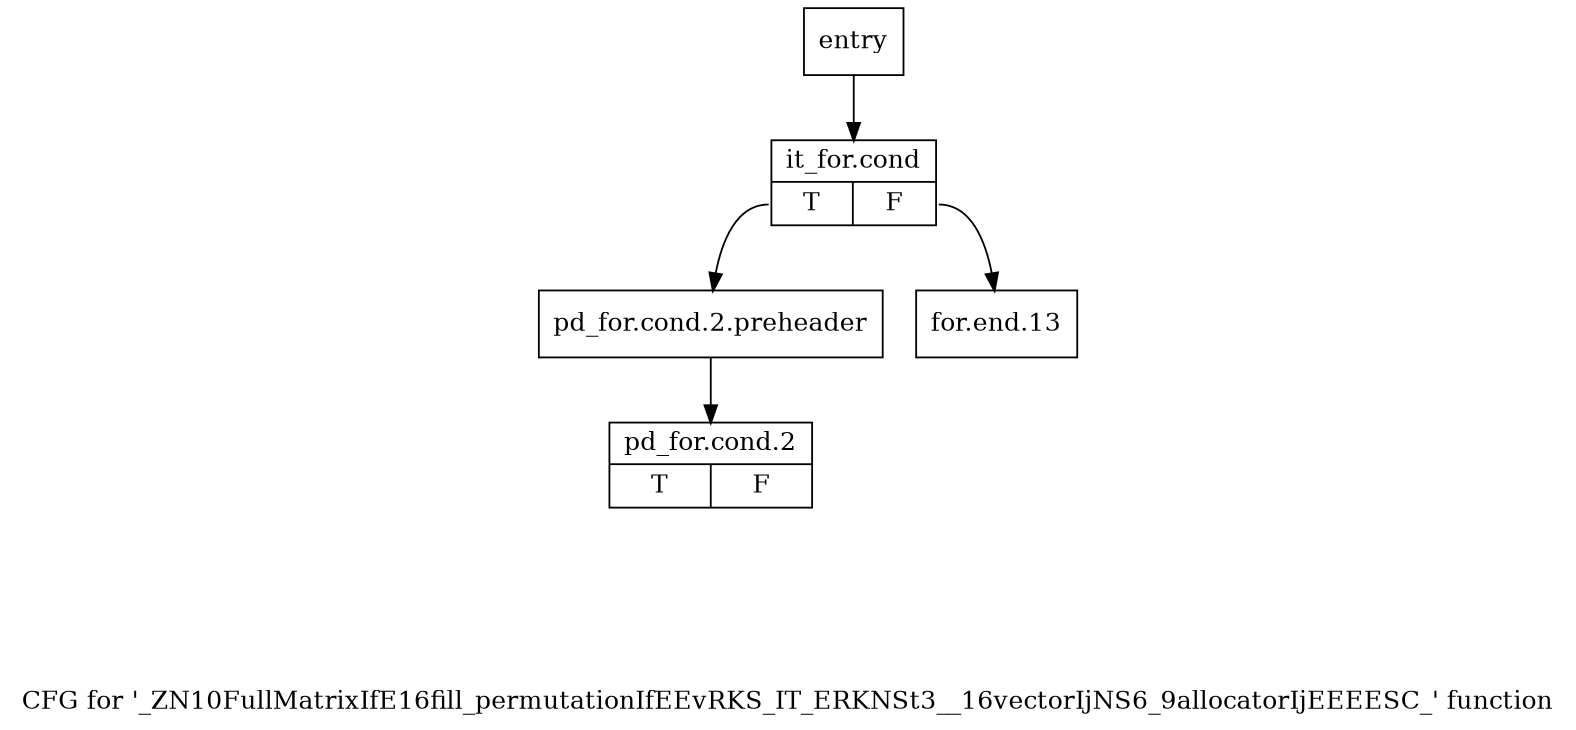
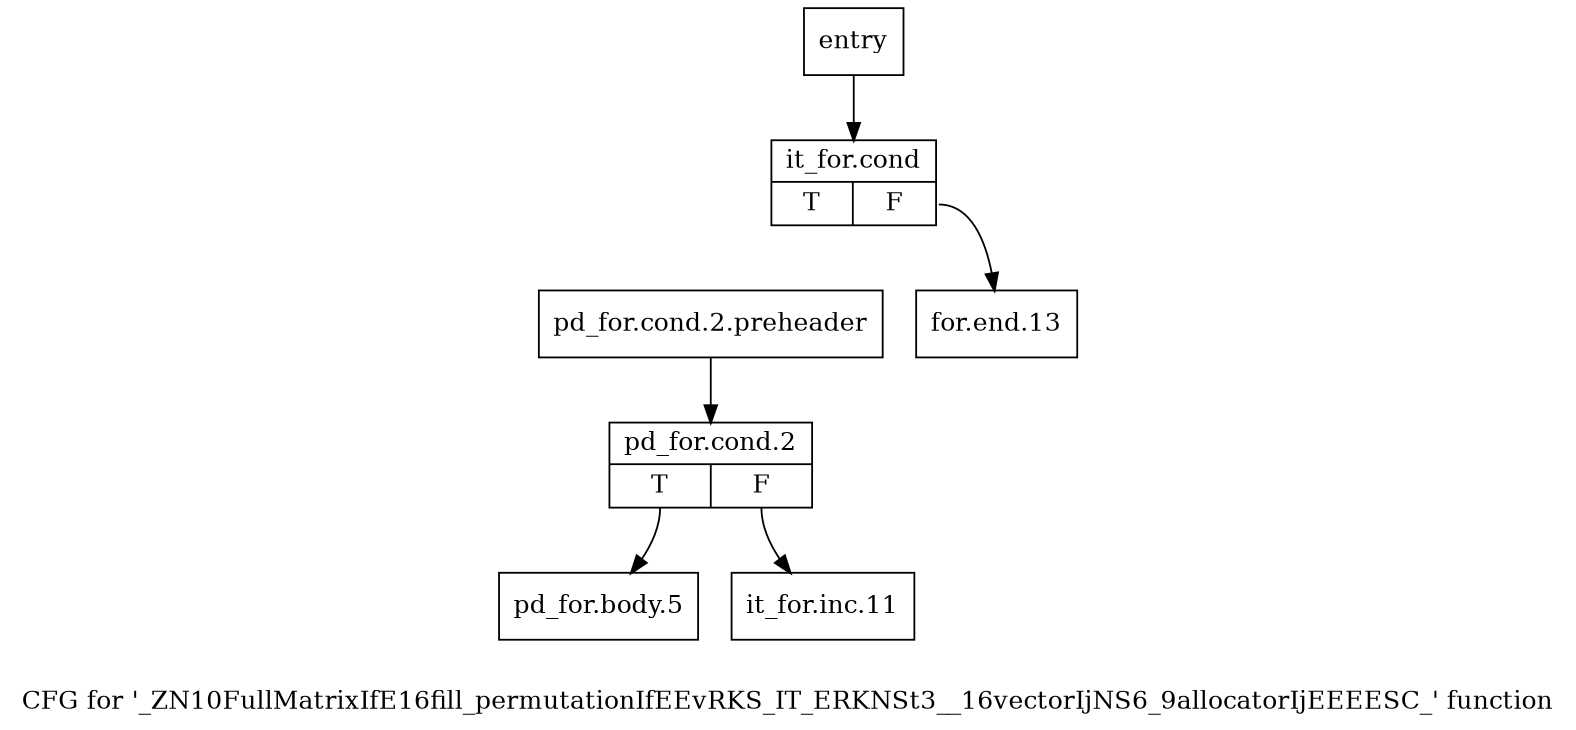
  digraph {
    label="CFG for '_ZN10FullMatrixIfE16fill_permutationIfEEvRKS_IT_ERKNSt3__16vectorIjNS6_9allocatorIjEEEESC_' function"
    node [shape=record]
    n1 [label="{entry}"]
    n2 [label="{it_for.cond|{<s0>T|<s1>F}}"]
    n3 [label="{pd_for.cond.2.preheader}"]
    n4 [label="{for.end.13}"]
    n5 [label="{pd_for.cond.2|{<s0>T|<s1>F}}"]
+   n6 [label="{pd_for.body.5}"]
+   n7 [label="{it_for.inc.11}"]
    n1 -> n2
-   n2 -> n3 [tailport=s0]
    n2 -> n4 [tailport=s1]
    n3 -> n5
+   n5 -> n6 [tailport=s0]
+   n5 -> n7 [tailport=s1]
  }
